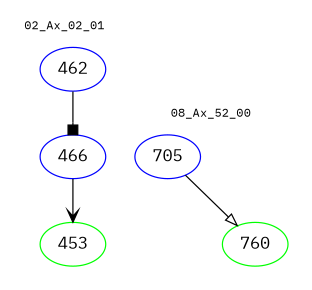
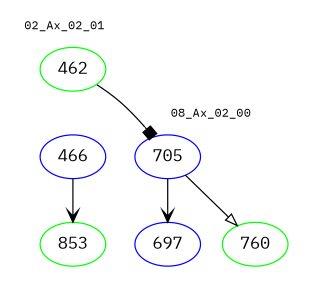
  digraph {
    fontname="IBM Plex Mono"
    node [color=blue fontname="IBM Plex Mono"]
    edge [arrowhead=vee color=black fontname="IBM Plex Mono"]
    n1 [label=705]
+   n2 [label=697]
    n3 [color=green label=760]
-   n4 [label=462]
-   n5 [color=green label=453]
+   n4 [color=green label=462]
+   n5 [color=green label=853]
    n6 [label=466]
    subgraph cluster_1 {
      color=white
      fontsize=10
-     label="08_Ax_52_00"
+     label="08_Ax_02_00"
      n1
+     n2
      n3
    }
    subgraph cluster_2 {
      color=white
      fontsize=10
      label="02_Ax_02_01"
      n4
      n5
      n6
    }
+   n1 -> n2
    n1 -> n3 [arrowhead=onormal]
-   n4 -> n6 [arrowhead=box]
+   n4 -> n1 [arrowhead=box]
    n6 -> n5
  }
